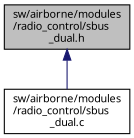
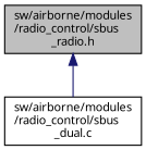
  digraph {
    fontname="Noto Sans"
    node [color=black fontname="Noto Sans" fontsize=10 shape=record style=filled]
-   n1 [fillcolor=grey75 fontcolor=black height=0.2 label="sw/airborne/modules\l/radio_control/sbus\l_dual.h" width=0.4]
+   n1 [fillcolor=grey75 fontcolor=black height=0.2 label="sw/airborne/modules\l/radio_control/sbus\l_radio.h" width=0.4]
    n2 [fillcolor=white height=0.2 label="sw/airborne/modules\l/radio_control/sbus\l_dual.c" width=0.4]
    n1 -> n2 [color=midnightblue dir=back fontname="Noto Sans" fontsize=10 labelfontname=FreeSans labelfontsize=10 style=solid]
  }
